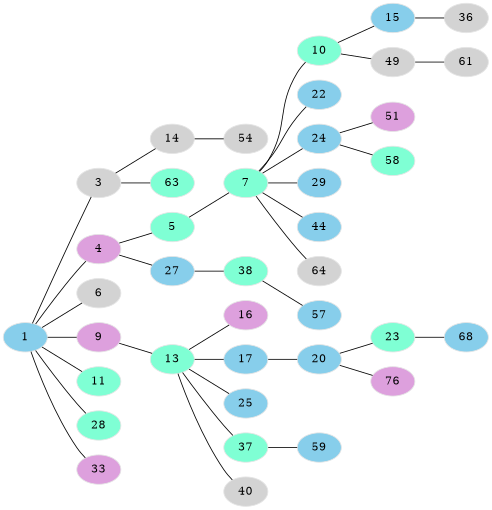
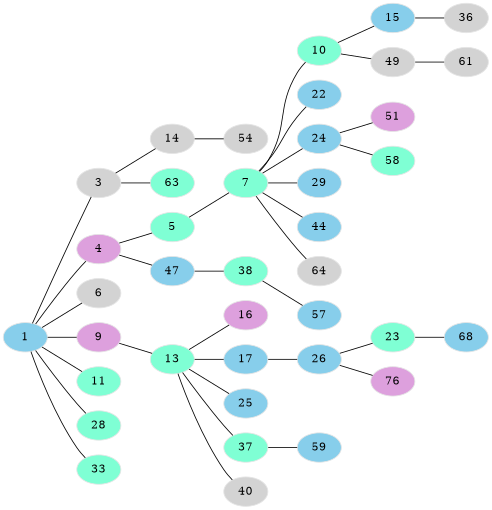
  graph {
    rankdir=LR
    node [color=gray90 fillcolor=skyblue style=filled]
    1 [super="+2+19+45"]
    3 [fillcolor=lightgrey]
    4 [fillcolor=plum]
    6 [fillcolor=lightgrey]
    9 [fillcolor=plum]
    11 [fillcolor=aquamarine]
    28 [fillcolor=aquamarine super="+31"]
-   33 [fillcolor=plum]
+   33 [fillcolor=aquamarine]
    14 [fillcolor=lightgrey]
    63 [fillcolor=aquamarine]
    5 [fillcolor=aquamarine]
-   27
+   27 [label=47]
    13 [fillcolor=aquamarine super="+21"]
    54 [fillcolor=lightgrey]
    7 [fillcolor=aquamarine super="+8+12+18"]
    38 [fillcolor=aquamarine]
    10 [fillcolor=aquamarine super="+34"]
    22
    24
    29 [super="+66"]
    44 [super="+48"]
    64 [fillcolor=lightgrey]
    15
    49 [fillcolor=lightgrey]
    51 [fillcolor=plum]
    58 [fillcolor=aquamarine super="+62"]
    16 [fillcolor=plum]
    17 [super="+55"]
    25 [super="+60"]
    37 [fillcolor=aquamarine]
    40 [fillcolor=lightgrey]
    36 [fillcolor=lightgrey super="+46"]
    61 [fillcolor=lightgrey]
-   20
+   20 [label=26]
    n35 [label=59]
    23 [fillcolor=aquamarine super="+26+30"]
    n37 [fillcolor=plum label=76]
    68
    57
    1 -- 3
    1 -- 4
    1 -- 6
    1 -- 9
    1 -- 11
    1 -- 28
    1 -- 33
    3 -- 14
    3 -- 63
    4 -- 5
    4 -- 27
    9 -- 13
    14 -- 54
    5 -- 7
    27 -- 38
    13 -- 16
    13 -- 17
    13 -- 25
    13 -- 37
    13 -- 40
    7 -- 10
    7 -- 22
    7 -- 24
    7 -- 29
    7 -- 44
    7 -- 64
    38 -- 57
    10 -- 15
    10 -- 49
    24 -- 51
    24 -- 58
    15 -- 36
    49 -- 61
    17 -- 20
    37 -- n35
    20 -- 23
    20 -- n37
    23 -- 68
  }
